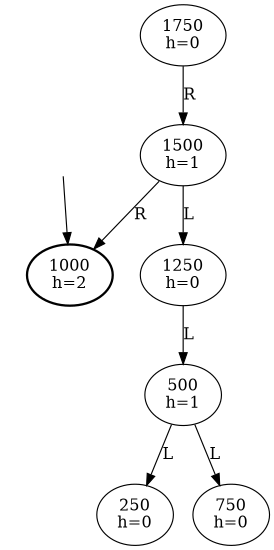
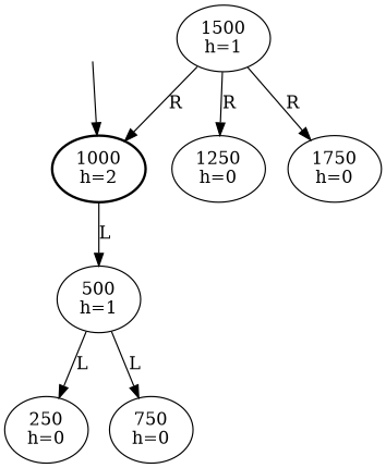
  digraph {
    DUMMY [style=invis]
    n2 [label="1000\nh=2" penwidth=2]
    n3 [label="500\nh=1"]
    n4 [label="250\nh=0"]
    n5 [label="750\nh=0"]
    n6 [label="1500\nh=1"]
    n7 [label="1250\nh=0"]
    n8 [label="1750\nh=0"]
    DUMMY -> n2
-   n7 -> n3 [label=L]
+   n2 -> n3 [label=L]
    n3 -> n4 [label=L]
    n3 -> n5 [label=L]
    n6 -> n2 [label=R]
-   n6 -> n7 [label=L]
-   n8 -> n6 [label=R]
+   n6 -> n7 [label=R]
+   n6 -> n8 [label=R]
  }
